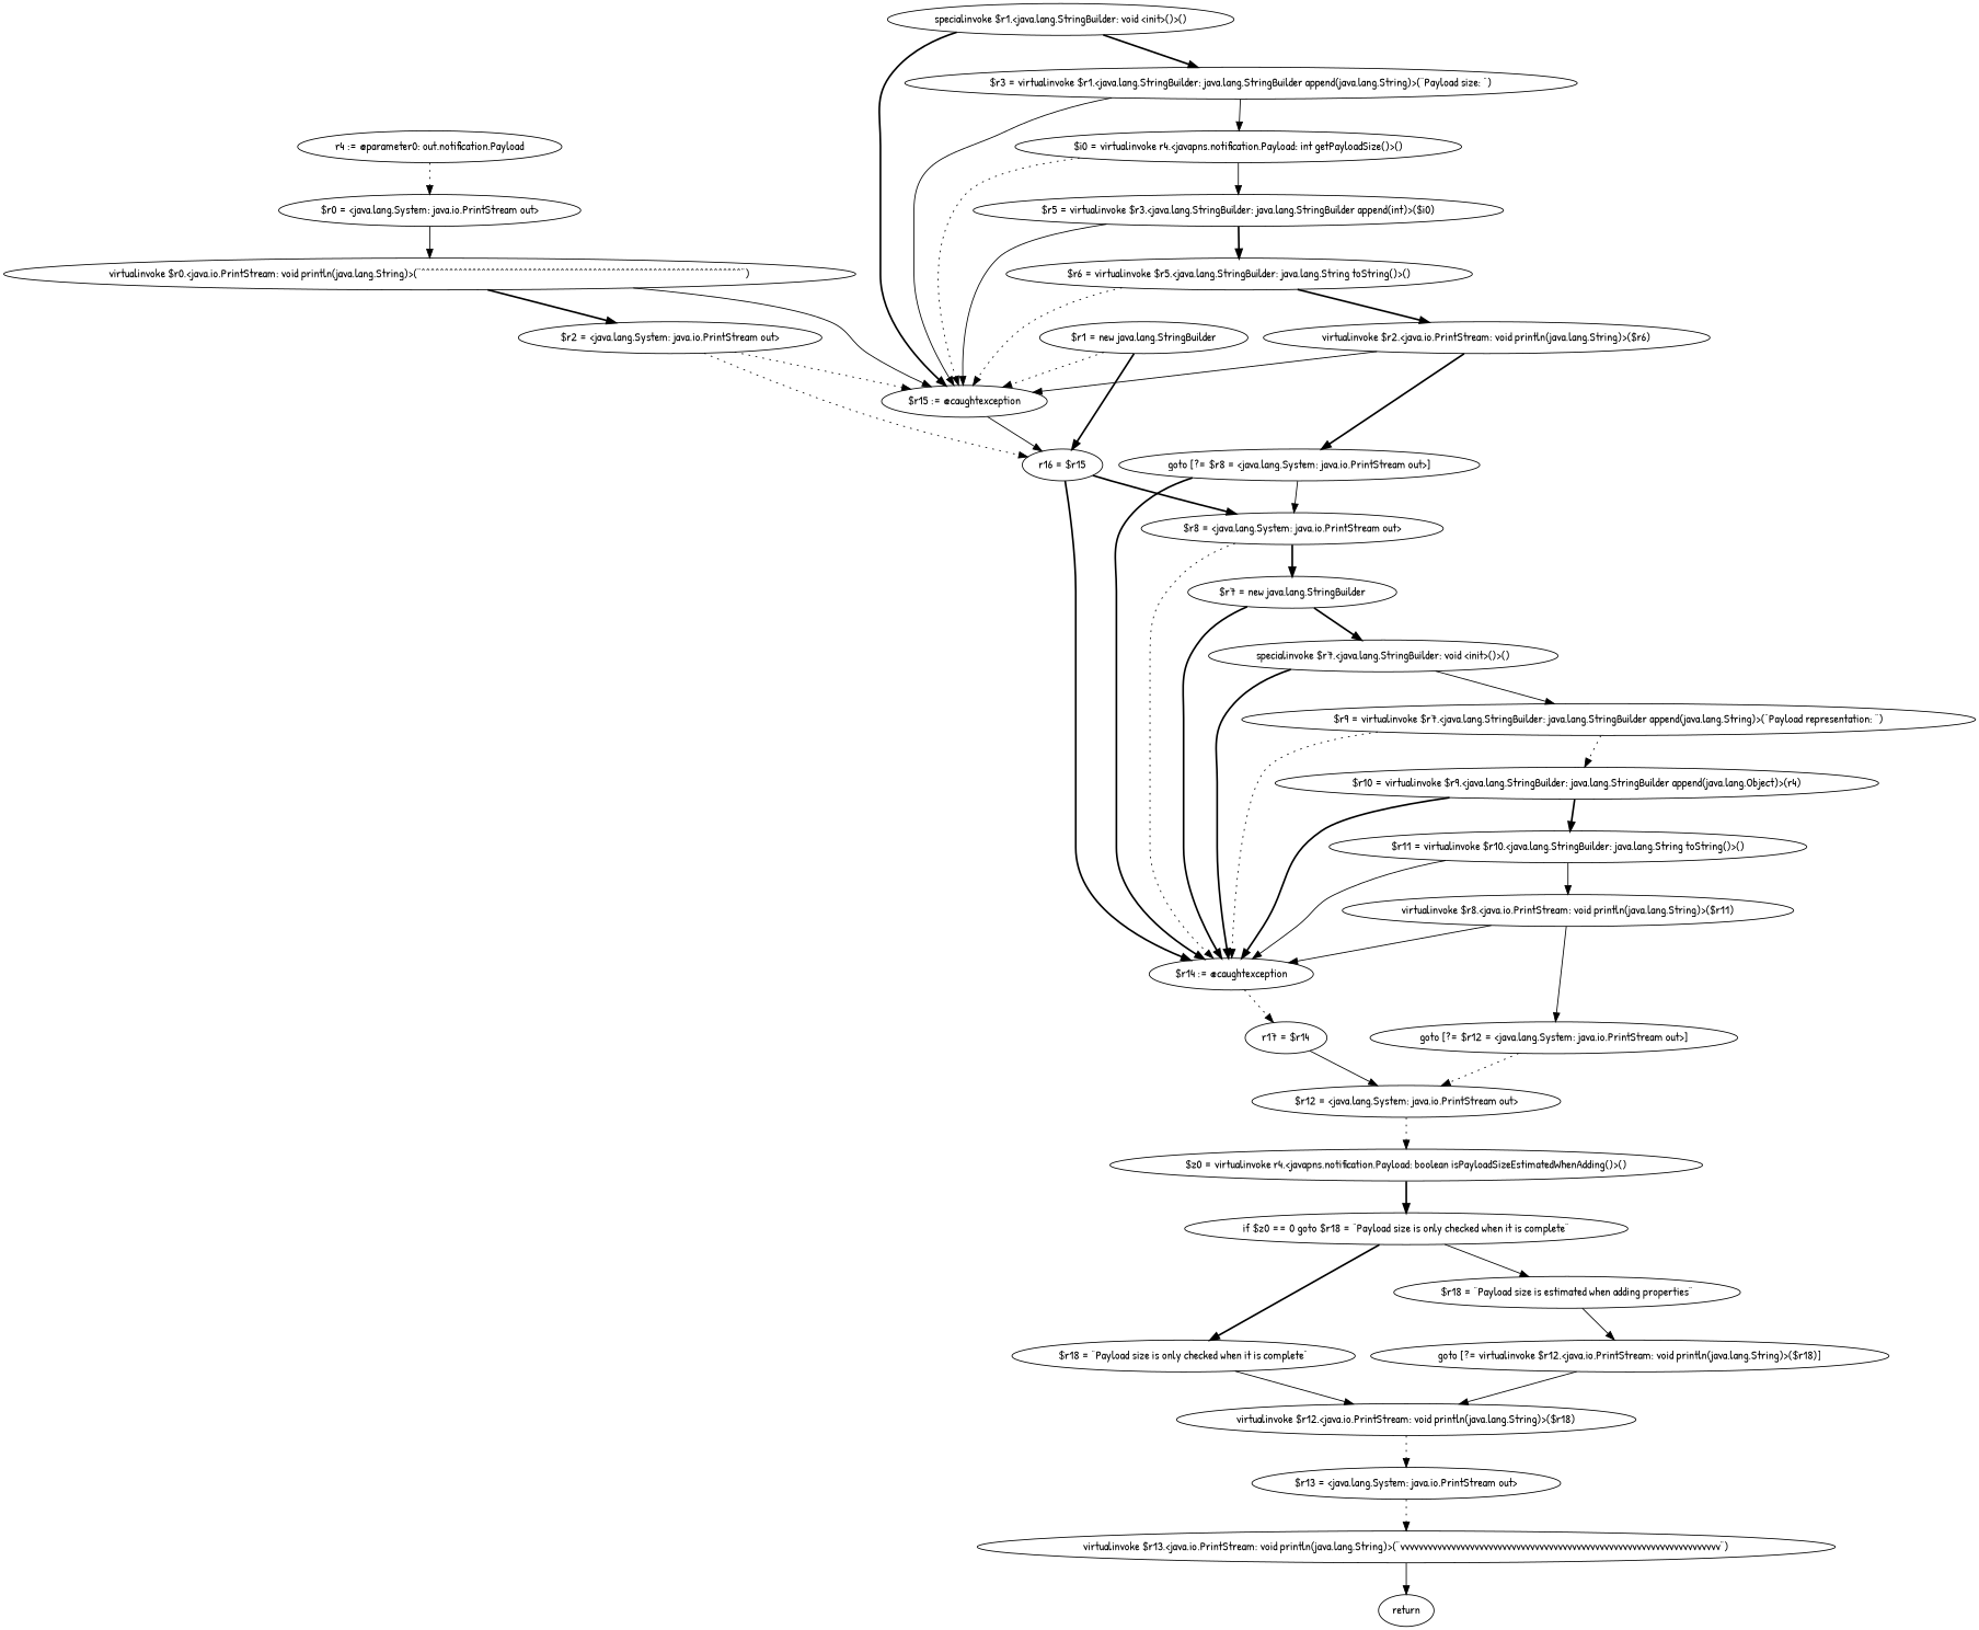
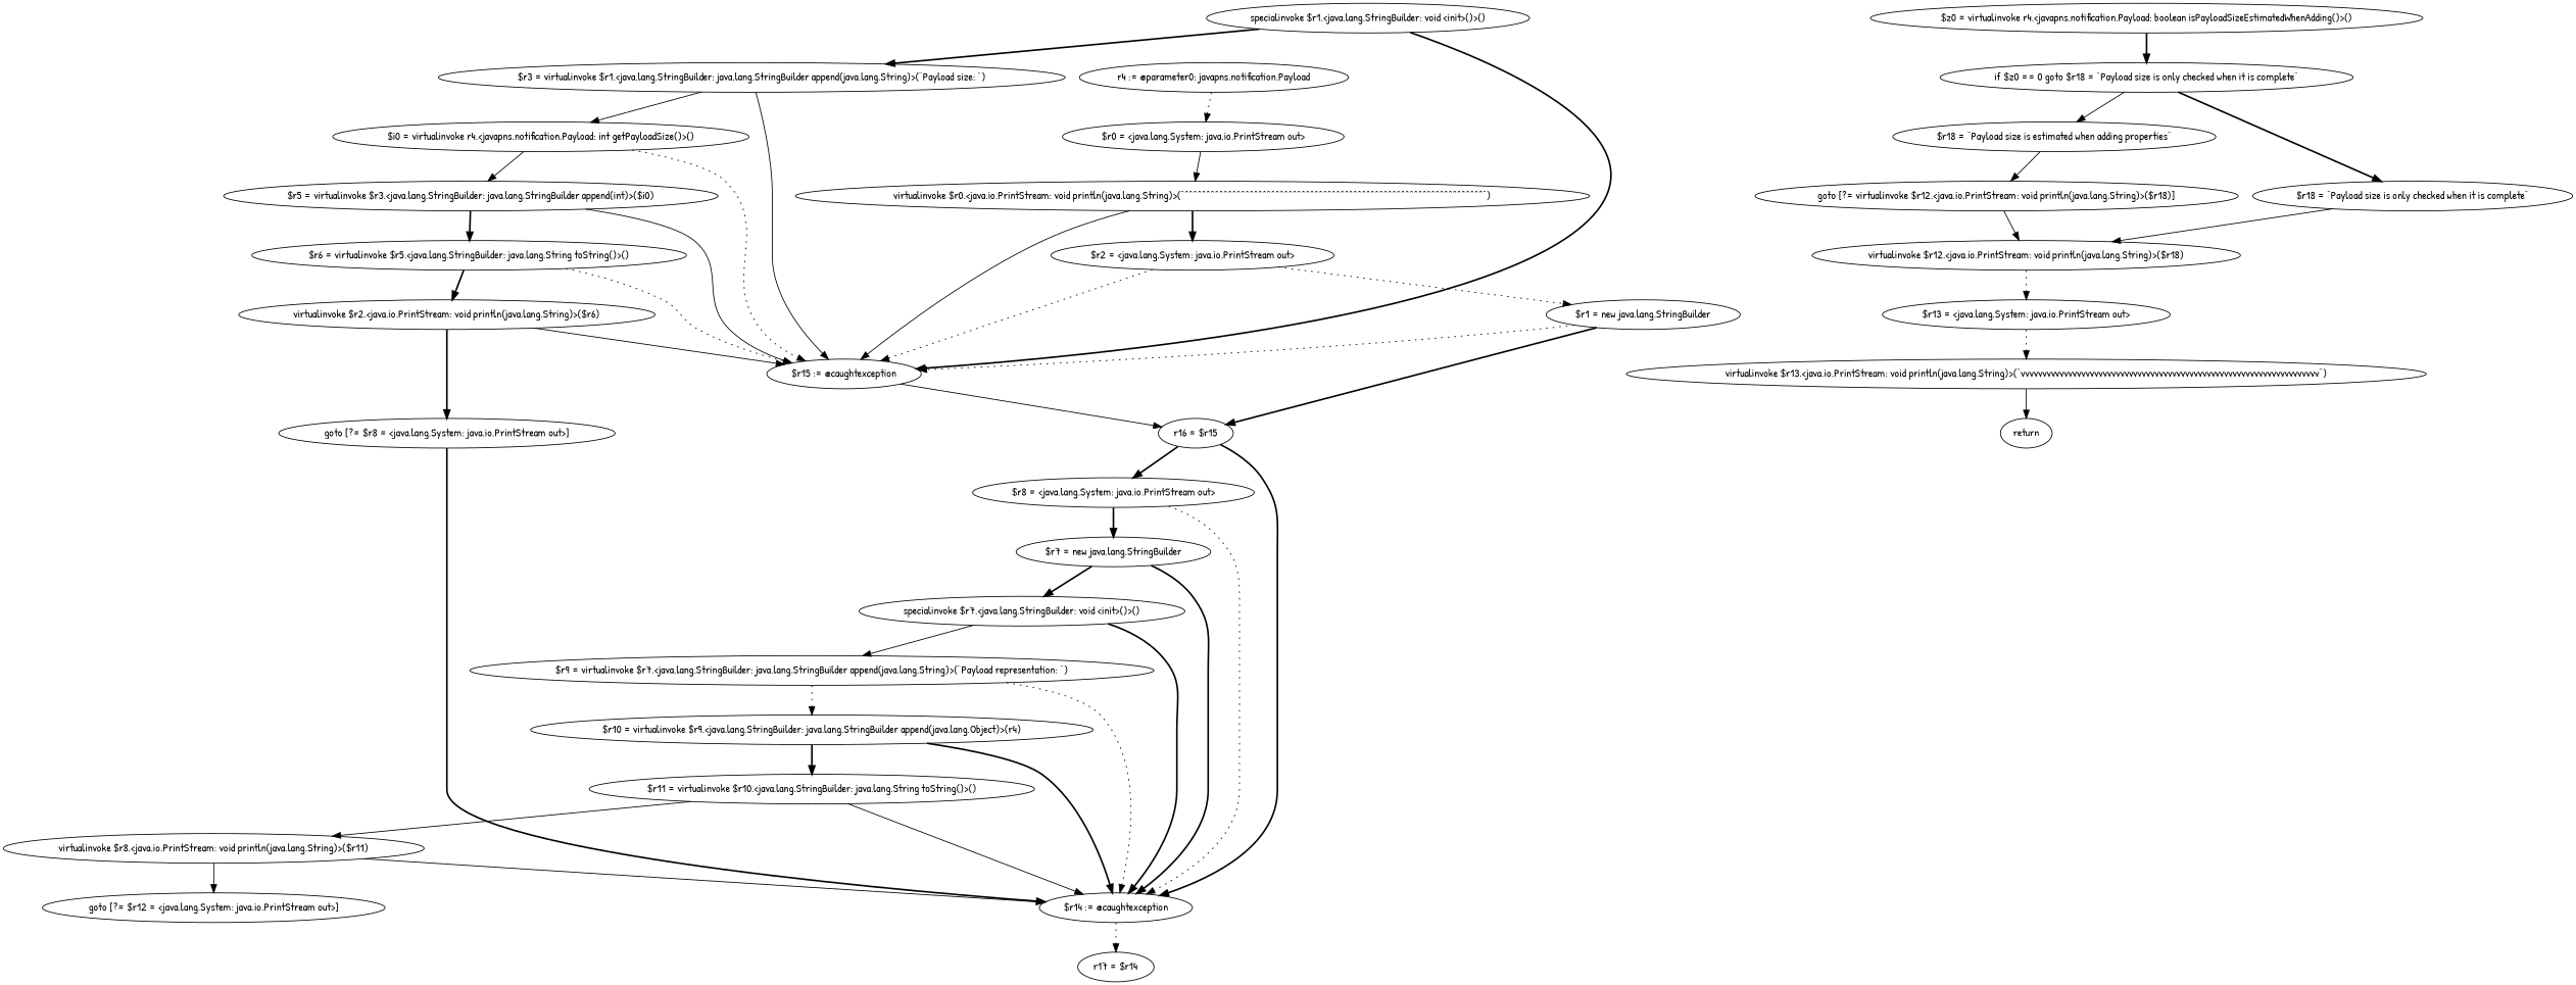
  digraph {
    fontname="Patrick Hand"
    node [fontname="Patrick Hand"]
    edge [fontname="Patrick Hand" style=solid]
-   "r4 := @parameter0: javapns.notification.Payload" [label="r4 := @parameter0: out.notification.Payload"]
+   "r4 := @parameter0: javapns.notification.Payload"
    "$r0 = <java.lang.System: java.io.PrintStream out>"
    "virtualinvoke $r0.<java.io.PrintStream: void println(java.lang.String)>(\"^^^^^^^^^^^^^^^^^^^^^^^^^^^^^^^^^^^^^^^^^^^^^^^^^^^^^^^^^^^^^^^^^^^^^\")"
    "$r2 = <java.lang.System: java.io.PrintStream out>"
    "$r15 := @caughtexception"
    "$r1 = new java.lang.StringBuilder"
    "r16 = $r15"
    "specialinvoke $r1.<java.lang.StringBuilder: void <init>()>()"
    "$r3 = virtualinvoke $r1.<java.lang.StringBuilder: java.lang.StringBuilder append(java.lang.String)>(\"Payload size: \")"
    "$i0 = virtualinvoke r4.<javapns.notification.Payload: int getPayloadSize()>()"
    "$r5 = virtualinvoke $r3.<java.lang.StringBuilder: java.lang.StringBuilder append(int)>($i0)"
    "$r6 = virtualinvoke $r5.<java.lang.StringBuilder: java.lang.String toString()>()"
    "virtualinvoke $r2.<java.io.PrintStream: void println(java.lang.String)>($r6)"
    "goto [?= $r8 = <java.lang.System: java.io.PrintStream out>]"
    "$r8 = <java.lang.System: java.io.PrintStream out>"
    "$r14 := @caughtexception"
    "$r7 = new java.lang.StringBuilder"
    "r17 = $r14"
    "specialinvoke $r7.<java.lang.StringBuilder: void <init>()>()"
    "$r9 = virtualinvoke $r7.<java.lang.StringBuilder: java.lang.StringBuilder append(java.lang.String)>(\"Payload representation: \")"
    "$r10 = virtualinvoke $r9.<java.lang.StringBuilder: java.lang.StringBuilder append(java.lang.Object)>(r4)"
    "$r11 = virtualinvoke $r10.<java.lang.StringBuilder: java.lang.String toString()>()"
    "virtualinvoke $r8.<java.io.PrintStream: void println(java.lang.String)>($r11)"
    "goto [?= $r12 = <java.lang.System: java.io.PrintStream out>]"
-   "$r12 = <java.lang.System: java.io.PrintStream out>"
    "$z0 = virtualinvoke r4.<javapns.notification.Payload: boolean isPayloadSizeEstimatedWhenAdding()>()"
    "if $z0 == 0 goto $r18 = \"Payload size is only checked when it is complete\""
    "$r18 = \"Payload size is estimated when adding properties\""
    "$r18 = \"Payload size is only checked when it is complete\""
    "goto [?= virtualinvoke $r12.<java.io.PrintStream: void println(java.lang.String)>($r18)]"
    "virtualinvoke $r12.<java.io.PrintStream: void println(java.lang.String)>($r18)"
    "$r13 = <java.lang.System: java.io.PrintStream out>"
    "virtualinvoke $r13.<java.io.PrintStream: void println(java.lang.String)>(\"vvvvvvvvvvvvvvvvvvvvvvvvvvvvvvvvvvvvvvvvvvvvvvvvvvvvvvvvvvvvvvvvvvvvv\")"
    return
    "r4 := @parameter0: javapns.notification.Payload" -> "$r0 = <java.lang.System: java.io.PrintStream out>" [style=dotted]
    "$r0 = <java.lang.System: java.io.PrintStream out>" -> "virtualinvoke $r0.<java.io.PrintStream: void println(java.lang.String)>(\"^^^^^^^^^^^^^^^^^^^^^^^^^^^^^^^^^^^^^^^^^^^^^^^^^^^^^^^^^^^^^^^^^^^^^\")"
    "virtualinvoke $r0.<java.io.PrintStream: void println(java.lang.String)>(\"^^^^^^^^^^^^^^^^^^^^^^^^^^^^^^^^^^^^^^^^^^^^^^^^^^^^^^^^^^^^^^^^^^^^^\")" -> "$r2 = <java.lang.System: java.io.PrintStream out>" [style=bold]
    "virtualinvoke $r0.<java.io.PrintStream: void println(java.lang.String)>(\"^^^^^^^^^^^^^^^^^^^^^^^^^^^^^^^^^^^^^^^^^^^^^^^^^^^^^^^^^^^^^^^^^^^^^\")" -> "$r15 := @caughtexception"
    "$r2 = <java.lang.System: java.io.PrintStream out>" -> "$r15 := @caughtexception" [style=dotted]
-   "$r2 = <java.lang.System: java.io.PrintStream out>" -> "r16 = $r15" [style=dotted]
+   "$r2 = <java.lang.System: java.io.PrintStream out>" -> "$r1 = new java.lang.StringBuilder" [style=dotted]
    "$r15 := @caughtexception" -> "r16 = $r15"
    "$r1 = new java.lang.StringBuilder" -> "$r15 := @caughtexception" [style=dotted]
    "$r1 = new java.lang.StringBuilder" -> "r16 = $r15" [style=bold]
    "r16 = $r15" -> "$r8 = <java.lang.System: java.io.PrintStream out>" [style=bold]
    "r16 = $r15" -> "$r14 := @caughtexception" [style=bold]
    "specialinvoke $r1.<java.lang.StringBuilder: void <init>()>()" -> "$r15 := @caughtexception" [style=bold]
    "specialinvoke $r1.<java.lang.StringBuilder: void <init>()>()" -> "$r3 = virtualinvoke $r1.<java.lang.StringBuilder: java.lang.StringBuilder append(java.lang.String)>(\"Payload size: \")" [style=bold]
    "$r3 = virtualinvoke $r1.<java.lang.StringBuilder: java.lang.StringBuilder append(java.lang.String)>(\"Payload size: \")" -> "$r15 := @caughtexception"
    "$r3 = virtualinvoke $r1.<java.lang.StringBuilder: java.lang.StringBuilder append(java.lang.String)>(\"Payload size: \")" -> "$i0 = virtualinvoke r4.<javapns.notification.Payload: int getPayloadSize()>()"
    "$i0 = virtualinvoke r4.<javapns.notification.Payload: int getPayloadSize()>()" -> "$r15 := @caughtexception" [style=dotted]
    "$i0 = virtualinvoke r4.<javapns.notification.Payload: int getPayloadSize()>()" -> "$r5 = virtualinvoke $r3.<java.lang.StringBuilder: java.lang.StringBuilder append(int)>($i0)"
    "$r5 = virtualinvoke $r3.<java.lang.StringBuilder: java.lang.StringBuilder append(int)>($i0)" -> "$r15 := @caughtexception"
    "$r5 = virtualinvoke $r3.<java.lang.StringBuilder: java.lang.StringBuilder append(int)>($i0)" -> "$r6 = virtualinvoke $r5.<java.lang.StringBuilder: java.lang.String toString()>()" [style=bold]
    "$r6 = virtualinvoke $r5.<java.lang.StringBuilder: java.lang.String toString()>()" -> "$r15 := @caughtexception" [style=dotted]
    "$r6 = virtualinvoke $r5.<java.lang.StringBuilder: java.lang.String toString()>()" -> "virtualinvoke $r2.<java.io.PrintStream: void println(java.lang.String)>($r6)" [style=bold]
    "virtualinvoke $r2.<java.io.PrintStream: void println(java.lang.String)>($r6)" -> "$r15 := @caughtexception"
    "virtualinvoke $r2.<java.io.PrintStream: void println(java.lang.String)>($r6)" -> "goto [?= $r8 = <java.lang.System: java.io.PrintStream out>]" [style=bold]
-   "goto [?= $r8 = <java.lang.System: java.io.PrintStream out>]" -> "$r8 = <java.lang.System: java.io.PrintStream out>"
    "goto [?= $r8 = <java.lang.System: java.io.PrintStream out>]" -> "$r14 := @caughtexception" [style=bold]
    "$r8 = <java.lang.System: java.io.PrintStream out>" -> "$r14 := @caughtexception" [style=dotted]
    "$r8 = <java.lang.System: java.io.PrintStream out>" -> "$r7 = new java.lang.StringBuilder" [style=bold]
    "$r14 := @caughtexception" -> "r17 = $r14" [style=dotted]
    "$r7 = new java.lang.StringBuilder" -> "$r14 := @caughtexception" [style=bold]
    "$r7 = new java.lang.StringBuilder" -> "specialinvoke $r7.<java.lang.StringBuilder: void <init>()>()" [style=bold]
-   "r17 = $r14" -> "$r12 = <java.lang.System: java.io.PrintStream out>"
    "specialinvoke $r7.<java.lang.StringBuilder: void <init>()>()" -> "$r14 := @caughtexception" [style=bold]
    "specialinvoke $r7.<java.lang.StringBuilder: void <init>()>()" -> "$r9 = virtualinvoke $r7.<java.lang.StringBuilder: java.lang.StringBuilder append(java.lang.String)>(\"Payload representation: \")"
    "$r9 = virtualinvoke $r7.<java.lang.StringBuilder: java.lang.StringBuilder append(java.lang.String)>(\"Payload representation: \")" -> "$r14 := @caughtexception" [style=dotted]
    "$r9 = virtualinvoke $r7.<java.lang.StringBuilder: java.lang.StringBuilder append(java.lang.String)>(\"Payload representation: \")" -> "$r10 = virtualinvoke $r9.<java.lang.StringBuilder: java.lang.StringBuilder append(java.lang.Object)>(r4)" [style=dotted]
    "$r10 = virtualinvoke $r9.<java.lang.StringBuilder: java.lang.StringBuilder append(java.lang.Object)>(r4)" -> "$r14 := @caughtexception" [style=bold]
    "$r10 = virtualinvoke $r9.<java.lang.StringBuilder: java.lang.StringBuilder append(java.lang.Object)>(r4)" -> "$r11 = virtualinvoke $r10.<java.lang.StringBuilder: java.lang.String toString()>()" [style=bold]
    "$r11 = virtualinvoke $r10.<java.lang.StringBuilder: java.lang.String toString()>()" -> "$r14 := @caughtexception"
    "$r11 = virtualinvoke $r10.<java.lang.StringBuilder: java.lang.String toString()>()" -> "virtualinvoke $r8.<java.io.PrintStream: void println(java.lang.String)>($r11)"
    "virtualinvoke $r8.<java.io.PrintStream: void println(java.lang.String)>($r11)" -> "$r14 := @caughtexception"
    "virtualinvoke $r8.<java.io.PrintStream: void println(java.lang.String)>($r11)" -> "goto [?= $r12 = <java.lang.System: java.io.PrintStream out>]"
-   "goto [?= $r12 = <java.lang.System: java.io.PrintStream out>]" -> "$r12 = <java.lang.System: java.io.PrintStream out>" [style=dotted]
-   "$r12 = <java.lang.System: java.io.PrintStream out>" -> "$z0 = virtualinvoke r4.<javapns.notification.Payload: boolean isPayloadSizeEstimatedWhenAdding()>()" [style=dotted]
    "$z0 = virtualinvoke r4.<javapns.notification.Payload: boolean isPayloadSizeEstimatedWhenAdding()>()" -> "if $z0 == 0 goto $r18 = \"Payload size is only checked when it is complete\"" [style=bold]
    "if $z0 == 0 goto $r18 = \"Payload size is only checked when it is complete\"" -> "$r18 = \"Payload size is estimated when adding properties\""
    "if $z0 == 0 goto $r18 = \"Payload size is only checked when it is complete\"" -> "$r18 = \"Payload size is only checked when it is complete\"" [style=bold]
    "$r18 = \"Payload size is estimated when adding properties\"" -> "goto [?= virtualinvoke $r12.<java.io.PrintStream: void println(java.lang.String)>($r18)]"
    "$r18 = \"Payload size is only checked when it is complete\"" -> "virtualinvoke $r12.<java.io.PrintStream: void println(java.lang.String)>($r18)"
    "goto [?= virtualinvoke $r12.<java.io.PrintStream: void println(java.lang.String)>($r18)]" -> "virtualinvoke $r12.<java.io.PrintStream: void println(java.lang.String)>($r18)"
    "virtualinvoke $r12.<java.io.PrintStream: void println(java.lang.String)>($r18)" -> "$r13 = <java.lang.System: java.io.PrintStream out>" [style=dotted]
    "$r13 = <java.lang.System: java.io.PrintStream out>" -> "virtualinvoke $r13.<java.io.PrintStream: void println(java.lang.String)>(\"vvvvvvvvvvvvvvvvvvvvvvvvvvvvvvvvvvvvvvvvvvvvvvvvvvvvvvvvvvvvvvvvvvvvv\")" [style=dotted]
    "virtualinvoke $r13.<java.io.PrintStream: void println(java.lang.String)>(\"vvvvvvvvvvvvvvvvvvvvvvvvvvvvvvvvvvvvvvvvvvvvvvvvvvvvvvvvvvvvvvvvvvvvv\")" -> return
  }
